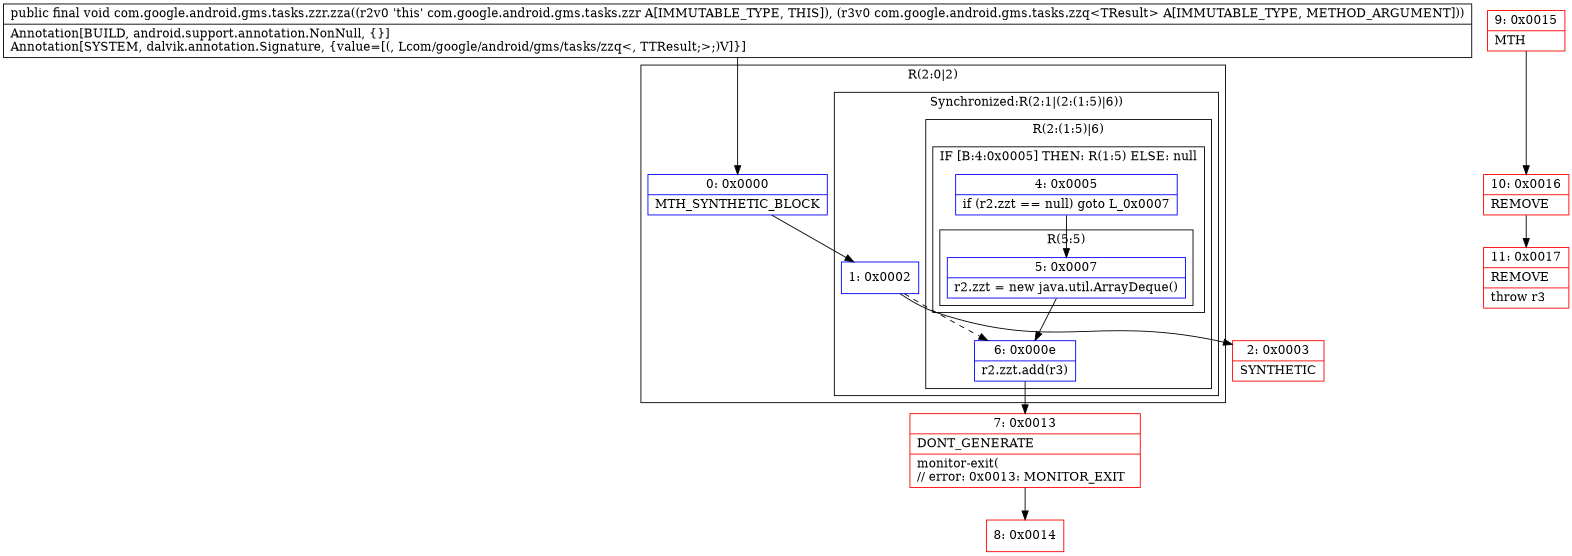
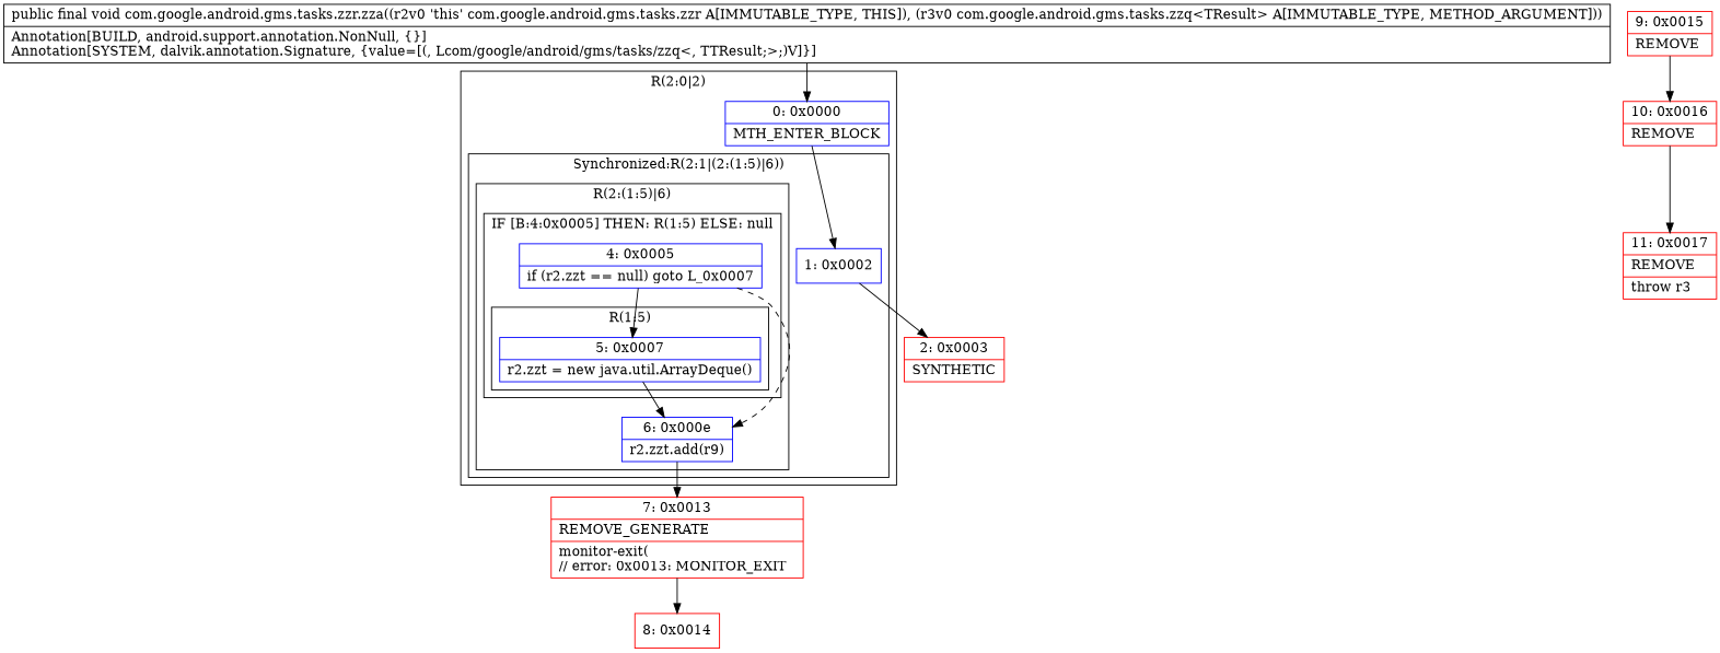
  digraph {
    node [color=red shape=record]
    n1 [color=blue label="{5\:\ 0x0007|r2.zzt = new java.util.ArrayDeque()\l}"]
    n2 [color=blue label="{4\:\ 0x0005|if (r2.zzt == null) goto L_0x0007\l}"]
-   n3 [color=blue label="{6\:\ 0x000e|r2.zzt.add(r3)\l}"]
+   n3 [color=blue label="{6\:\ 0x000e|r2.zzt.add(r9)\l}"]
    n4 [color=blue label="{1\:\ 0x0002}"]
-   n5 [color=blue label="{0\:\ 0x0000|MTH_SYNTHETIC_BLOCK\l}"]
-   n6 [label="{7\:\ 0x0013|DONT_GENERATE\l|monitor\-exit(\l\/\/ error: 0x0013: MONITOR_EXIT  \l}"]
+   n5 [color=blue label="{0\:\ 0x0000|MTH_ENTER_BLOCK\l}"]
+   n6 [label="{7\:\ 0x0013|REMOVE_GENERATE\l|monitor\-exit(\l\/\/ error: 0x0013: MONITOR_EXIT  \l}"]
    n7 [label="{2\:\ 0x0003|SYNTHETIC\l}"]
    n8 [label="{8\:\ 0x0014}"]
-   n9 [label="{9\:\ 0x0015|MTH\l}"]
+   n9 [label="{9\:\ 0x0015|REMOVE\l}"]
    n10 [label="{10\:\ 0x0016|REMOVE\l}"]
    n11 [label="{11\:\ 0x0017|REMOVE\l|throw r3\l}"]
    n12 [label="{public final void com.google.android.gms.tasks.zzr.zza((r2v0 'this' com.google.android.gms.tasks.zzr A[IMMUTABLE_TYPE, THIS]), (r3v0 com.google.android.gms.tasks.zzq\<TResult\> A[IMMUTABLE_TYPE, METHOD_ARGUMENT]))  | Annotation[BUILD, android.support.annotation.NonNull, \{\}]\lAnnotation[SYSTEM, dalvik.annotation.Signature, \{value=[(, Lcom\/google\/android\/gms\/tasks\/zzq\<, TTResult;\>;)V]\}]\l}" color=""]
    subgraph cluster_1 {
      label="R(2:0|2)"
      n5
      subgraph cluster_2 {
        label="Synchronized:R(2:1|(2:(1:5)|6))"
        n4
        subgraph cluster_3 {
          label="R(2:(1:5)|6)"
          n3
          subgraph cluster_4 {
            label="IF [B:4:0x0005] THEN: R(1:5) ELSE: null"
            n2
            subgraph cluster_5 {
-             label="R(5:5)"
+             label="R(1:5)"
              n1
            }
          }
        }
      }
    }
    n1 -> n3
    n2 -> n1
-   n4 -> n3 [style=dashed]
+   n2 -> n3 [style=dashed]
    n3 -> n6
    n4 -> n7
    n5 -> n4
    n6 -> n8
    n9 -> n10
    n10 -> n11
    n12 -> n5
  }
